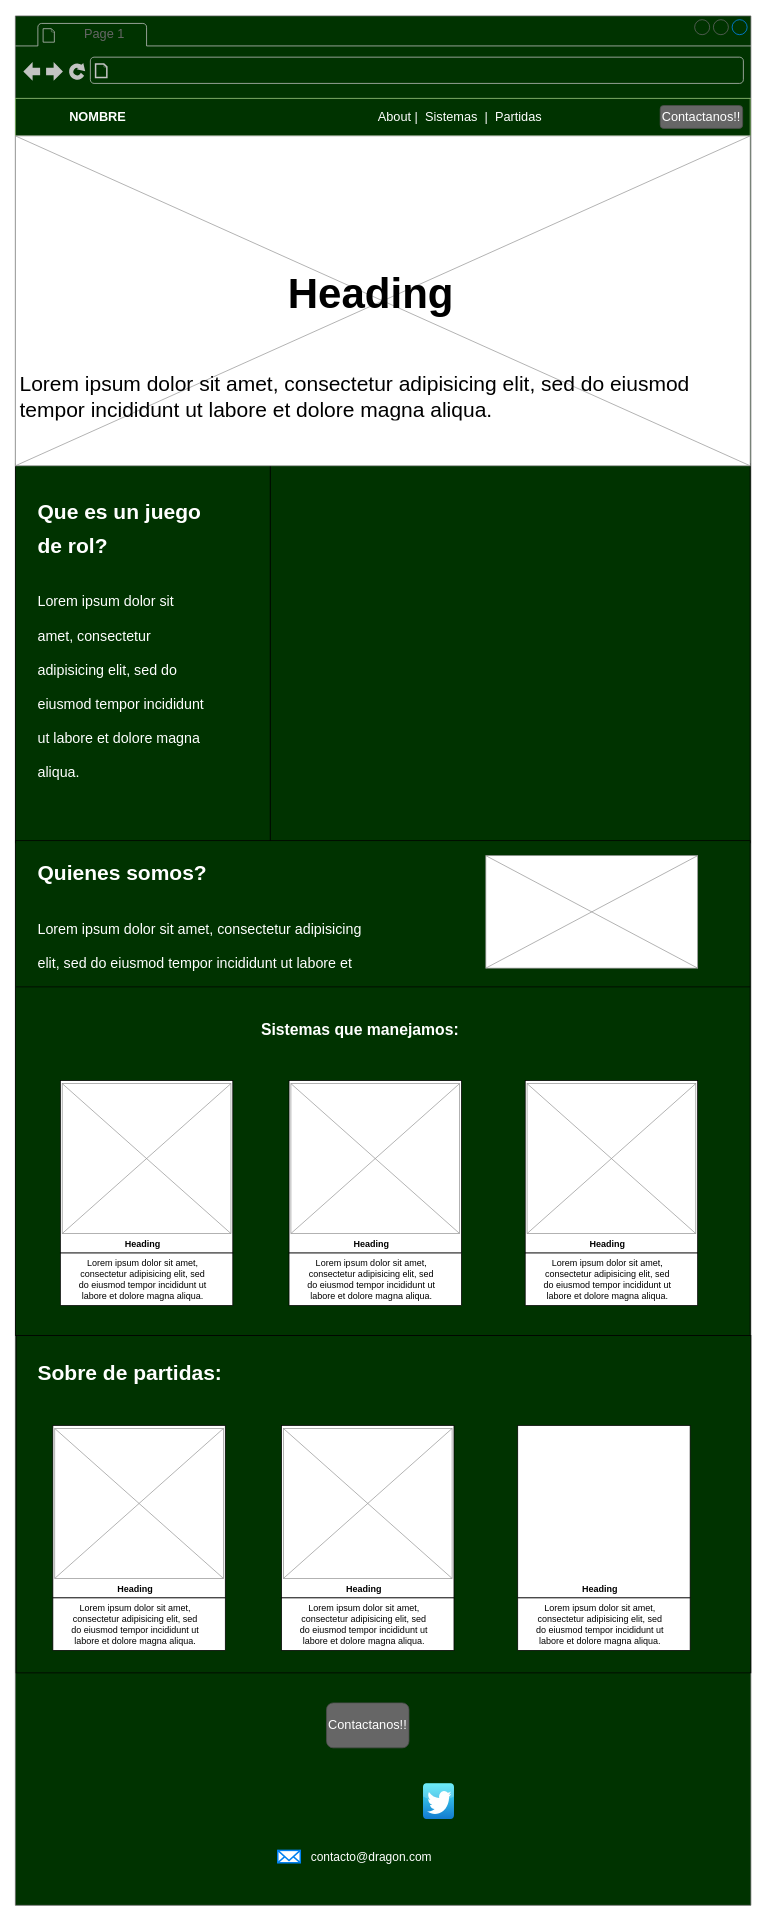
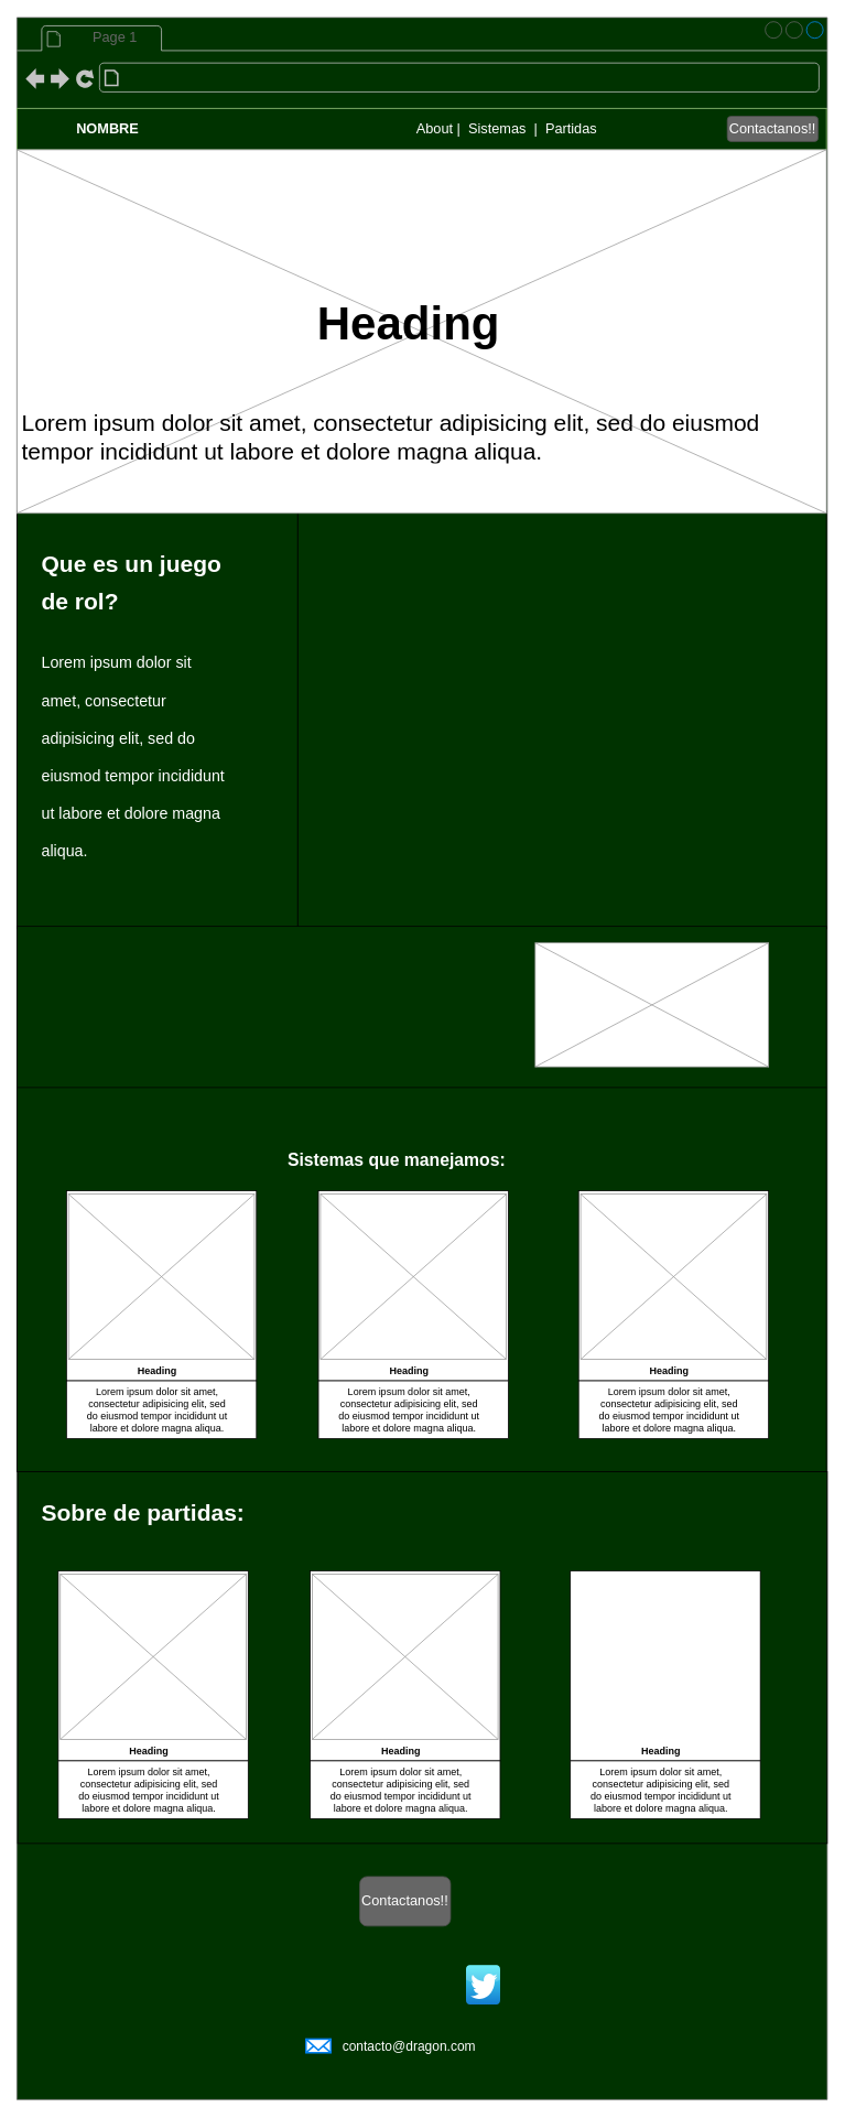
  <mxCell id="0" />
  <mxCell id="1" parent="0" />
  <mxCell id="2" value="" style="strokeWidth=1;shadow=0;dashed=0;align=center;html=1;shape=mxgraph.mockup.containers.browserWindow;rSize=0;strokeColor=#666666;strokeColor2=#008cff;strokeColor3=#c4c4c4;mainText=,;recursiveResize=0;fillColor=#003300;" parent="1" vertex="1"><mxGeometry x="20" y="20" width="981" height="2520" as="geometry" /></mxCell>
  <mxCell id="3" value="Page 1" style="strokeWidth=1;shadow=0;dashed=0;align=center;html=1;shape=mxgraph.mockup.containers.anchor;fontSize=17;fontColor=#666666;align=left;" parent="2" vertex="1"><mxGeometry x="90" y="12" width="110" height="26" as="geometry" /></mxCell>
  <mxCell id="4" value="" style="rounded=0;whiteSpace=wrap;html=1;strokeColor=#82b366;fillColor=#003300;" parent="2" vertex="1"><mxGeometry y="110" width="980" height="50" as="geometry" /></mxCell>
  <mxCell id="5" value="NOMBRE" style="text;html=1;align=center;verticalAlign=middle;whiteSpace=wrap;rounded=0;fontColor=#FFFFFF;fontStyle=1;fontSize=17;" parent="2" vertex="1"><mxGeometry x="60" y="119.5" width="100" height="30" as="geometry" /></mxCell>
  <mxCell id="6" value="About |&amp;nbsp; Sistemas&amp;nbsp; |&amp;nbsp; Partidas&amp;nbsp;" style="text;html=1;strokeColor=none;fillColor=none;align=center;verticalAlign=middle;whiteSpace=wrap;rounded=0;fontSize=17;fontColor=#FFFFFF;" parent="2" vertex="1"><mxGeometry x="476" y="115" width="239" height="40" as="geometry" /></mxCell>
  <mxCell id="7" value="Empresa" style="text;html=1;align=center;verticalAlign=middle;whiteSpace=wrap;rounded=0;fontColor=#FFFFFF;fontStyle=1;fontSize=74;" parent="2" vertex="1"><mxGeometry x="325" y="390" width="330" height="150" as="geometry" /></mxCell>
  <mxCell id="8" value="&lt;h1 style=&quot;font-size: 19px;&quot;&gt;Sobre Nosotros&lt;/h1&gt;&lt;p style=&quot;font-size: 19px;&quot;&gt;Lorem ipsum dolor sit amet, consectetur adipisicing elit, sed do eiusmod tempor incididunt ut labore et dolore magna aliqua.&lt;/p&gt;" style="text;html=1;strokeColor=none;fillColor=none;spacing=5;spacingTop=-20;whiteSpace=wrap;overflow=hidden;rounded=0;fontSize=19;fontColor=#FFFFFF;" parent="2" vertex="1"><mxGeometry x="500" y="710" width="460" height="110" as="geometry" /></mxCell>
  <mxCell id="9" value="" style="rounded=0;whiteSpace=wrap;html=1;fontSize=19;fontColor=#FFFFFF;strokeColor=#000000;fillColor=#003300;" parent="2" vertex="1"><mxGeometry y="597" width="340" height="506" as="geometry" /></mxCell>
  <mxCell id="10" value="" style="rounded=0;whiteSpace=wrap;html=1;fontSize=19;fontColor=#FFFFFF;strokeColor=#000000;fillColor=#003300;" parent="2" vertex="1"><mxGeometry x="340" y="597" width="640" height="506" as="geometry" /></mxCell>
  <mxCell id="11" value="&lt;h1&gt;&lt;span style=&quot;background-color: initial;&quot;&gt;&lt;font style=&quot;font-size: 28px;&quot;&gt;Que es un juego de rol?&lt;/font&gt;&lt;/span&gt;&lt;/h1&gt;&lt;h1&gt;&lt;span style=&quot;background-color: initial; font-size: 19px; font-weight: normal;&quot;&gt;Lorem ipsum dolor sit amet, consectetur adipisicing elit, sed do eiusmod tempor incididunt ut labore et dolore magna aliqua.&lt;/span&gt;&lt;br&gt;&lt;/h1&gt;" style="text;html=1;strokeColor=none;fillColor=none;spacing=5;spacingTop=-20;whiteSpace=wrap;overflow=hidden;rounded=0;fontSize=19;fontColor=#FFFFFF;" parent="2" vertex="1"><mxGeometry x="25" y="621" width="230" height="459" as="geometry" /></mxCell>
  <mxCell id="12" value="" style="shape=image;html=1;verticalAlign=top;verticalLabelPosition=bottom;labelBackgroundColor=#ffffff;imageAspect=0;aspect=fixed;image=https://cdn2.iconfinder.com/data/icons/essential-web-3/50/layout-carousel-edit-adjust-organize-128.png;fontSize=19;fontColor=#FFFFFF;strokeColor=#FFFFFF;fillColor=#FFFFFF;" parent="2" vertex="1"><mxGeometry x="425" y="640" width="420" height="420" as="geometry" /></mxCell>
  <mxCell id="13" value="" style="shape=image;html=1;verticalAlign=top;verticalLabelPosition=bottom;labelBackgroundColor=#ffffff;imageAspect=0;aspect=fixed;image=https://cdn4.iconfinder.com/data/icons/game-of-thrones-4/64/game_of_thrones_game_thrones_series_character_avatar_dragon-128.png" parent="2" vertex="1"><mxGeometry x="10" y="109" width="51" height="51" as="geometry" /></mxCell>
  <mxCell id="14" value="" style="verticalLabelPosition=bottom;shadow=0;dashed=0;align=center;html=1;verticalAlign=top;strokeWidth=1;shape=mxgraph.mockup.graphics.simpleIcon;strokeColor=#999999;" parent="2" vertex="1"><mxGeometry y="160" width="980" height="440" as="geometry" /></mxCell>
  <mxCell id="15" value="&lt;h1&gt;&amp;nbsp; &amp;nbsp; &amp;nbsp; &amp;nbsp; &amp;nbsp; &amp;nbsp; &amp;nbsp; &amp;nbsp; &amp;nbsp; &amp;nbsp; &amp;nbsp; &amp;nbsp;&lt;/h1&gt;&lt;h1&gt;&lt;br&gt;&lt;/h1&gt;&lt;h1&gt;&amp;nbsp; &amp;nbsp; &amp;nbsp; &amp;nbsp; &amp;nbsp; &amp;nbsp; &amp;nbsp; &amp;nbsp; &amp;nbsp; &amp;nbsp; &amp;nbsp; &amp;nbsp;Heading&lt;/h1&gt;&lt;div&gt;&lt;br&gt;&lt;/div&gt;&lt;div&gt;&lt;span style=&quot;background-color: initial;&quot;&gt;Lorem ipsum dolor sit amet, consectetur adipisicing elit, sed do eiusmod tempor incididunt ut labore et dolore magna aliqua.&lt;/span&gt;&lt;br&gt;&lt;/div&gt;" style="text;html=1;strokeColor=none;fillColor=none;spacing=5;spacingTop=-20;whiteSpace=wrap;overflow=hidden;rounded=0;fontSize=28;" parent="2" vertex="1"><mxGeometry x="1" y="100" width="980" height="440" as="geometry" /></mxCell>
  <mxCell id="16" value="" style="rounded=0;whiteSpace=wrap;html=1;fontSize=19;strokeColor=#000000;fillColor=#003300;" parent="2" vertex="1"><mxGeometry y="1100" width="980" height="660" as="geometry" /></mxCell>
- <mxCell id="17" value="&lt;h1&gt;&lt;span style=&quot;font-size: 28px;&quot;&gt;Quienes somos?&lt;/span&gt;&lt;/h1&gt;&lt;div&gt;&lt;h1&gt;&lt;span style=&quot;background-color: initial; font-size: 19px; font-weight: normal;&quot;&gt;Lorem ipsum dolor sit amet, consectetur adipisicing elit, sed do eiusmod tempor incididunt ut labore et dolore magna aliqua.&lt;/span&gt;&lt;/h1&gt;&lt;/div&gt;" style="text;html=1;strokeColor=none;fillColor=none;spacing=5;spacingTop=-20;whiteSpace=wrap;overflow=hidden;rounded=0;fontSize=19;fontColor=#FFFFFF;" parent="2" vertex="1"><mxGeometry x="25" y="1103" width="460" height="187" as="geometry" /></mxCell>
- <mxCell id="18" value="&lt;h1&gt;&lt;span style=&quot;font-size: 21px;&quot;&gt;Sistemas que manejamos:&lt;/span&gt;&lt;/h1&gt;" style="text;html=1;strokeColor=none;fillColor=none;spacing=5;spacingTop=-20;whiteSpace=wrap;overflow=hidden;rounded=0;fontSize=19;fontColor=#FFFFFF;" parent="2" vertex="1"><mxGeometry x="322.5" y="1310" width="315" height="70" as="geometry" /></mxCell>
+ <mxCell id="18" value="&lt;h1&gt;&lt;span style=&quot;font-size: 21px;&quot;&gt;Sistemas que manejamos:&lt;/span&gt;&lt;/h1&gt;" style="text;html=1;strokeColor=none;fillColor=none;spacing=5;spacingTop=-20;whiteSpace=wrap;overflow=hidden;rounded=0;fontSize=19;fontColor=#FFFFFF;" parent="2" vertex="1"><mxGeometry x="322.5" y="1340" width="315" height="70" as="geometry" /></mxCell>
  <mxCell id="19" value="" style="whiteSpace=wrap;html=1;aspect=fixed;fontSize=42;fontColor=#000000;strokeColor=#000000;fillColor=#FFFFFF;" parent="2" vertex="1"><mxGeometry x="365" y="1420" width="230" height="230" as="geometry" /></mxCell>
  <mxCell id="20" value="" style="rounded=0;whiteSpace=wrap;html=1;fontSize=42;fontColor=#000000;strokeColor=#000000;fillColor=#FFFFFF;" parent="2" vertex="1"><mxGeometry x="365" y="1650" width="230" height="70" as="geometry" /></mxCell>
  <mxCell id="21" value="&lt;h1 style=&quot;font-size: 12px;&quot;&gt;Heading&lt;/h1&gt;&lt;p style=&quot;font-size: 12px;&quot;&gt;Lorem ipsum dolor sit amet, consectetur adipisicing elit, sed do eiusmod tempor incididunt ut labore et dolore magna aliqua.&lt;/p&gt;" style="text;html=1;strokeColor=none;fillColor=none;spacing=5;spacingTop=-20;whiteSpace=wrap;overflow=hidden;rounded=0;fontSize=12;fontColor=#000000;align=center;" parent="2" vertex="1"><mxGeometry x="380" y="1633" width="190" height="120" as="geometry" /></mxCell>
  <mxCell id="22" value="" style="verticalLabelPosition=bottom;shadow=0;dashed=0;align=center;html=1;verticalAlign=top;strokeWidth=1;shape=mxgraph.mockup.graphics.simpleIcon;strokeColor=#999999;fontSize=21;fillColor=#FFFFFF;" parent="2" vertex="1"><mxGeometry x="367.5" y="1424" width="225" height="200" as="geometry" /></mxCell>
  <mxCell id="23" value="" style="whiteSpace=wrap;html=1;aspect=fixed;fontSize=42;fontColor=#000000;strokeColor=#000000;fillColor=#FFFFFF;" parent="2" vertex="1"><mxGeometry x="680" y="1420" width="230" height="230" as="geometry" /></mxCell>
  <mxCell id="24" value="" style="rounded=0;whiteSpace=wrap;html=1;fontSize=42;fontColor=#000000;strokeColor=#000000;fillColor=#FFFFFF;" parent="2" vertex="1"><mxGeometry x="680" y="1650" width="230" height="70" as="geometry" /></mxCell>
  <mxCell id="25" value="&lt;h1 style=&quot;font-size: 12px;&quot;&gt;Heading&lt;/h1&gt;&lt;p style=&quot;font-size: 12px;&quot;&gt;Lorem ipsum dolor sit amet, consectetur adipisicing elit, sed do eiusmod tempor incididunt ut labore et dolore magna aliqua.&lt;/p&gt;" style="text;html=1;strokeColor=none;fillColor=none;spacing=5;spacingTop=-20;whiteSpace=wrap;overflow=hidden;rounded=0;fontSize=12;fontColor=#000000;align=center;" parent="2" vertex="1"><mxGeometry x="695" y="1633" width="190" height="120" as="geometry" /></mxCell>
  <mxCell id="26" value="" style="verticalLabelPosition=bottom;shadow=0;dashed=0;align=center;html=1;verticalAlign=top;strokeWidth=1;shape=mxgraph.mockup.graphics.simpleIcon;strokeColor=#999999;fontSize=21;fillColor=#FFFFFF;" parent="2" vertex="1"><mxGeometry x="682.5" y="1424" width="225" height="200" as="geometry" /></mxCell>
  <mxCell id="27" value="" style="whiteSpace=wrap;html=1;aspect=fixed;fontSize=42;fontColor=#000000;strokeColor=#000000;fillColor=#FFFFFF;" parent="2" vertex="1"><mxGeometry x="60" y="1420" width="230" height="230" as="geometry" /></mxCell>
  <mxCell id="28" value="" style="rounded=0;whiteSpace=wrap;html=1;fontSize=42;fontColor=#000000;strokeColor=#000000;fillColor=#FFFFFF;" parent="2" vertex="1"><mxGeometry x="60" y="1650" width="230" height="70" as="geometry" /></mxCell>
  <mxCell id="29" value="&lt;h1 style=&quot;font-size: 12px;&quot;&gt;Heading&lt;/h1&gt;&lt;p style=&quot;font-size: 12px;&quot;&gt;Lorem ipsum dolor sit amet, consectetur adipisicing elit, sed do eiusmod tempor incididunt ut labore et dolore magna aliqua.&lt;/p&gt;" style="text;html=1;strokeColor=none;fillColor=none;spacing=5;spacingTop=-20;whiteSpace=wrap;overflow=hidden;rounded=0;fontSize=12;fontColor=#000000;align=center;" parent="2" vertex="1"><mxGeometry x="75" y="1633" width="190" height="120" as="geometry" /></mxCell>
  <mxCell id="30" value="" style="verticalLabelPosition=bottom;shadow=0;dashed=0;align=center;html=1;verticalAlign=top;strokeWidth=1;shape=mxgraph.mockup.graphics.simpleIcon;strokeColor=#999999;fontSize=21;fillColor=#FFFFFF;" parent="2" vertex="1"><mxGeometry x="62.5" y="1424" width="225" height="200" as="geometry" /></mxCell>
  <mxCell id="31" value="" style="line;strokeWidth=1;rotatable=0;dashed=0;labelPosition=right;align=left;verticalAlign=middle;spacingTop=0;spacingLeft=6;points=[];portConstraint=eastwest;fontSize=21;fillColor=#FFFFFF;" parent="2" vertex="1"><mxGeometry x="1" y="1290" width="979" height="10" as="geometry" /></mxCell>
  <mxCell id="32" value="" style="rounded=0;whiteSpace=wrap;html=1;fontSize=19;strokeColor=#000000;fillColor=#003300;" parent="2" vertex="1"><mxGeometry x="1" y="1760" width="980" height="450" as="geometry" /></mxCell>
  <mxCell id="33" value="" style="verticalLabelPosition=bottom;shadow=0;dashed=0;align=center;html=1;verticalAlign=top;strokeWidth=1;shape=mxgraph.mockup.graphics.simpleIcon;strokeColor=#999999;" vertex="1" parent="2"><mxGeometry x="627.5" y="1120" width="282.5" height="150" as="geometry" /></mxCell>
  <mxCell id="34" value="&lt;h1&gt;&lt;span style=&quot;background-color: initial; font-size: 28px;&quot;&gt;Sobre de partidas:&lt;/span&gt;&lt;/h1&gt;" style="text;html=1;strokeColor=none;fillColor=none;spacing=5;spacingTop=-20;whiteSpace=wrap;overflow=hidden;rounded=0;fontSize=19;fontColor=#FFFFFF;" vertex="1" parent="2"><mxGeometry x="25" y="1770" width="255" height="70" as="geometry" /></mxCell>
  <mxCell id="35" value="" style="whiteSpace=wrap;html=1;aspect=fixed;fontSize=42;fontColor=#000000;strokeColor=#000000;fillColor=#FFFFFF;" vertex="1" parent="2"><mxGeometry x="355" y="1880" width="230" height="230" as="geometry" /></mxCell>
  <mxCell id="36" value="" style="rounded=0;whiteSpace=wrap;html=1;fontSize=42;fontColor=#000000;strokeColor=#000000;fillColor=#FFFFFF;" vertex="1" parent="2"><mxGeometry x="355" y="2110" width="230" height="70" as="geometry" /></mxCell>
  <mxCell id="37" value="&lt;h1 style=&quot;font-size: 12px;&quot;&gt;Heading&lt;/h1&gt;&lt;p style=&quot;font-size: 12px;&quot;&gt;Lorem ipsum dolor sit amet, consectetur adipisicing elit, sed do eiusmod tempor incididunt ut labore et dolore magna aliqua.&lt;/p&gt;" style="text;html=1;strokeColor=none;fillColor=none;spacing=5;spacingTop=-20;whiteSpace=wrap;overflow=hidden;rounded=0;fontSize=12;fontColor=#000000;align=center;" vertex="1" parent="2"><mxGeometry x="370" y="2093" width="190" height="120" as="geometry" /></mxCell>
  <mxCell id="38" value="" style="verticalLabelPosition=bottom;shadow=0;dashed=0;align=center;html=1;verticalAlign=top;strokeWidth=1;shape=mxgraph.mockup.graphics.simpleIcon;strokeColor=#999999;fontSize=21;fillColor=#FFFFFF;" vertex="1" parent="2"><mxGeometry x="357.5" y="1884" width="225" height="200" as="geometry" /></mxCell>
  <mxCell id="39" value="" style="whiteSpace=wrap;html=1;aspect=fixed;fontSize=42;fontColor=#000000;strokeColor=#000000;fillColor=#FFFFFF;" vertex="1" parent="2"><mxGeometry x="670" y="1880" width="230" height="230" as="geometry" /></mxCell>
  <mxCell id="40" value="" style="rounded=0;whiteSpace=wrap;html=1;fontSize=42;fontColor=#000000;strokeColor=#000000;fillColor=#FFFFFF;" vertex="1" parent="2"><mxGeometry x="670" y="2110" width="230" height="70" as="geometry" /></mxCell>
  <mxCell id="41" value="&lt;h1 style=&quot;font-size: 12px;&quot;&gt;Heading&lt;/h1&gt;&lt;p style=&quot;font-size: 12px;&quot;&gt;Lorem ipsum dolor sit amet, consectetur adipisicing elit, sed do eiusmod tempor incididunt ut labore et dolore magna aliqua.&lt;/p&gt;" style="text;html=1;strokeColor=none;fillColor=none;spacing=5;spacingTop=-20;whiteSpace=wrap;overflow=hidden;rounded=0;fontSize=12;fontColor=#000000;align=center;" vertex="1" parent="2"><mxGeometry x="685" y="2093" width="190" height="120" as="geometry" /></mxCell>
  <mxCell id="42" value="" style="whiteSpace=wrap;html=1;aspect=fixed;fontSize=42;fontColor=#000000;strokeColor=#000000;fillColor=#FFFFFF;" vertex="1" parent="2"><mxGeometry x="50" y="1880" width="230" height="230" as="geometry" /></mxCell>
  <mxCell id="43" value="" style="rounded=0;whiteSpace=wrap;html=1;fontSize=42;fontColor=#000000;strokeColor=#000000;fillColor=#FFFFFF;" vertex="1" parent="2"><mxGeometry x="50" y="2110" width="230" height="70" as="geometry" /></mxCell>
  <mxCell id="44" value="&lt;h1 style=&quot;font-size: 12px;&quot;&gt;Heading&lt;/h1&gt;&lt;p style=&quot;font-size: 12px;&quot;&gt;Lorem ipsum dolor sit amet, consectetur adipisicing elit, sed do eiusmod tempor incididunt ut labore et dolore magna aliqua.&lt;/p&gt;" style="text;html=1;strokeColor=none;fillColor=none;spacing=5;spacingTop=-20;whiteSpace=wrap;overflow=hidden;rounded=0;fontSize=12;fontColor=#000000;align=center;" vertex="1" parent="2"><mxGeometry x="65" y="2093" width="190" height="120" as="geometry" /></mxCell>
  <mxCell id="45" value="" style="verticalLabelPosition=bottom;shadow=0;dashed=0;align=center;html=1;verticalAlign=top;strokeWidth=1;shape=mxgraph.mockup.graphics.simpleIcon;strokeColor=#999999;fontSize=21;fillColor=#FFFFFF;" vertex="1" parent="2"><mxGeometry x="52.5" y="1884" width="225" height="200" as="geometry" /></mxCell>
  <mxCell id="46" value="&lt;font color=&quot;#ffffff&quot;&gt;contacto@dragon.com&lt;/font&gt;" style="text;html=1;align=center;verticalAlign=middle;whiteSpace=wrap;rounded=0;fontSize=16;" vertex="1" parent="2"><mxGeometry x="380" y="2440" width="190" height="30" as="geometry" /></mxCell>
  <mxCell id="47" value="" style="html=1;verticalLabelPosition=bottom;align=center;labelBackgroundColor=#ffffff;verticalAlign=top;strokeWidth=2;strokeColor=#0080F0;shadow=0;dashed=0;shape=mxgraph.ios7.icons.mail;fontSize=16;" vertex="1" parent="2"><mxGeometry x="350" y="2446.75" width="30" height="16.5" as="geometry" /></mxCell>
  <mxCell id="48" value="&lt;font style=&quot;font-size: 17px;&quot;&gt;Contactanos!!&lt;/font&gt;" style="rounded=1;html=1;shadow=0;dashed=0;whiteSpace=wrap;fontSize=10;fillColor=#666666;align=center;strokeColor=#4D4D4D;fontColor=#ffffff;" vertex="1" parent="2"><mxGeometry x="415" y="2250" width="110" height="60" as="geometry" /></mxCell>
  <mxCell id="49" value="" style="shape=image;html=1;verticalAlign=top;verticalLabelPosition=bottom;labelBackgroundColor=#ffffff;imageAspect=0;aspect=fixed;image=https://cdn3.iconfinder.com/data/icons/2018-social-media-logotypes/1000/2018_social_media_popular_app_logo_instagram-128.png" parent="2" vertex="1"><mxGeometry x="365" y="2360" width="42" height="42" as="geometry" /></mxCell>
  <mxCell id="50" value="" style="shape=image;html=1;verticalAlign=top;verticalLabelPosition=bottom;labelBackgroundColor=#ffffff;imageAspect=0;aspect=fixed;image=https://cdn1.iconfinder.com/data/icons/social-media-2285/512/Colored_Facebook3_svg-128.png;fontSize=16;" parent="2" vertex="1"><mxGeometry x="449" y="2357.1" width="42" height="42" as="geometry" /></mxCell>
  <mxCell id="51" value="" style="dashed=0;outlineConnect=0;html=1;align=center;labelPosition=center;verticalLabelPosition=bottom;verticalAlign=top;shape=mxgraph.webicons.twitter;fillColor=#49EAF7;gradientColor=#137BD0;fontSize=17;" vertex="1" parent="2"><mxGeometry x="543.7" y="2357.1" width="41.3" height="47.8" as="geometry" /></mxCell>
  <mxCell id="52" value="" style="shape=image;html=1;verticalAlign=top;verticalLabelPosition=bottom;labelBackgroundColor=#ffffff;imageAspect=0;aspect=fixed;image=https://cdn3.iconfinder.com/data/icons/picons-social/57/03-twitter-128.png;fontSize=17;fontColor=#FFFFFF;fillColor=#003300;" vertex="1" parent="2"><mxGeometry x="715" y="112.5" width="45" height="45" as="geometry" /></mxCell>
  <mxCell id="53" value="" style="shape=image;html=1;verticalAlign=top;verticalLabelPosition=bottom;labelBackgroundColor=#ffffff;imageAspect=0;aspect=fixed;image=https://cdn3.iconfinder.com/data/icons/picons-social/57/06-facebook-128.png;fontSize=17;fontColor=#FFFFFF;fillColor=#003300;" vertex="1" parent="2"><mxGeometry x="760" y="114.5" width="40" height="40" as="geometry" /></mxCell>
  <mxCell id="54" value="" style="shape=image;html=1;verticalAlign=top;verticalLabelPosition=bottom;labelBackgroundColor=#ffffff;imageAspect=0;aspect=fixed;image=https://cdn4.iconfinder.com/data/icons/picons-social/57/38-instagram-2-128.png;fontSize=17;fontColor=#FFFFFF;fillColor=#003300;" vertex="1" parent="2"><mxGeometry x="800" y="114.5" width="40" height="40" as="geometry" /></mxCell>
  <mxCell id="55" value="&lt;font style=&quot;font-size: 17px;&quot;&gt;Contactanos!!&lt;/font&gt;" style="rounded=1;html=1;shadow=0;dashed=0;whiteSpace=wrap;fontSize=10;fillColor=#666666;align=center;strokeColor=#4D4D4D;fontColor=#ffffff;" vertex="1" parent="2"><mxGeometry x="860" y="119.5" width="110" height="30.5" as="geometry" /></mxCell>
